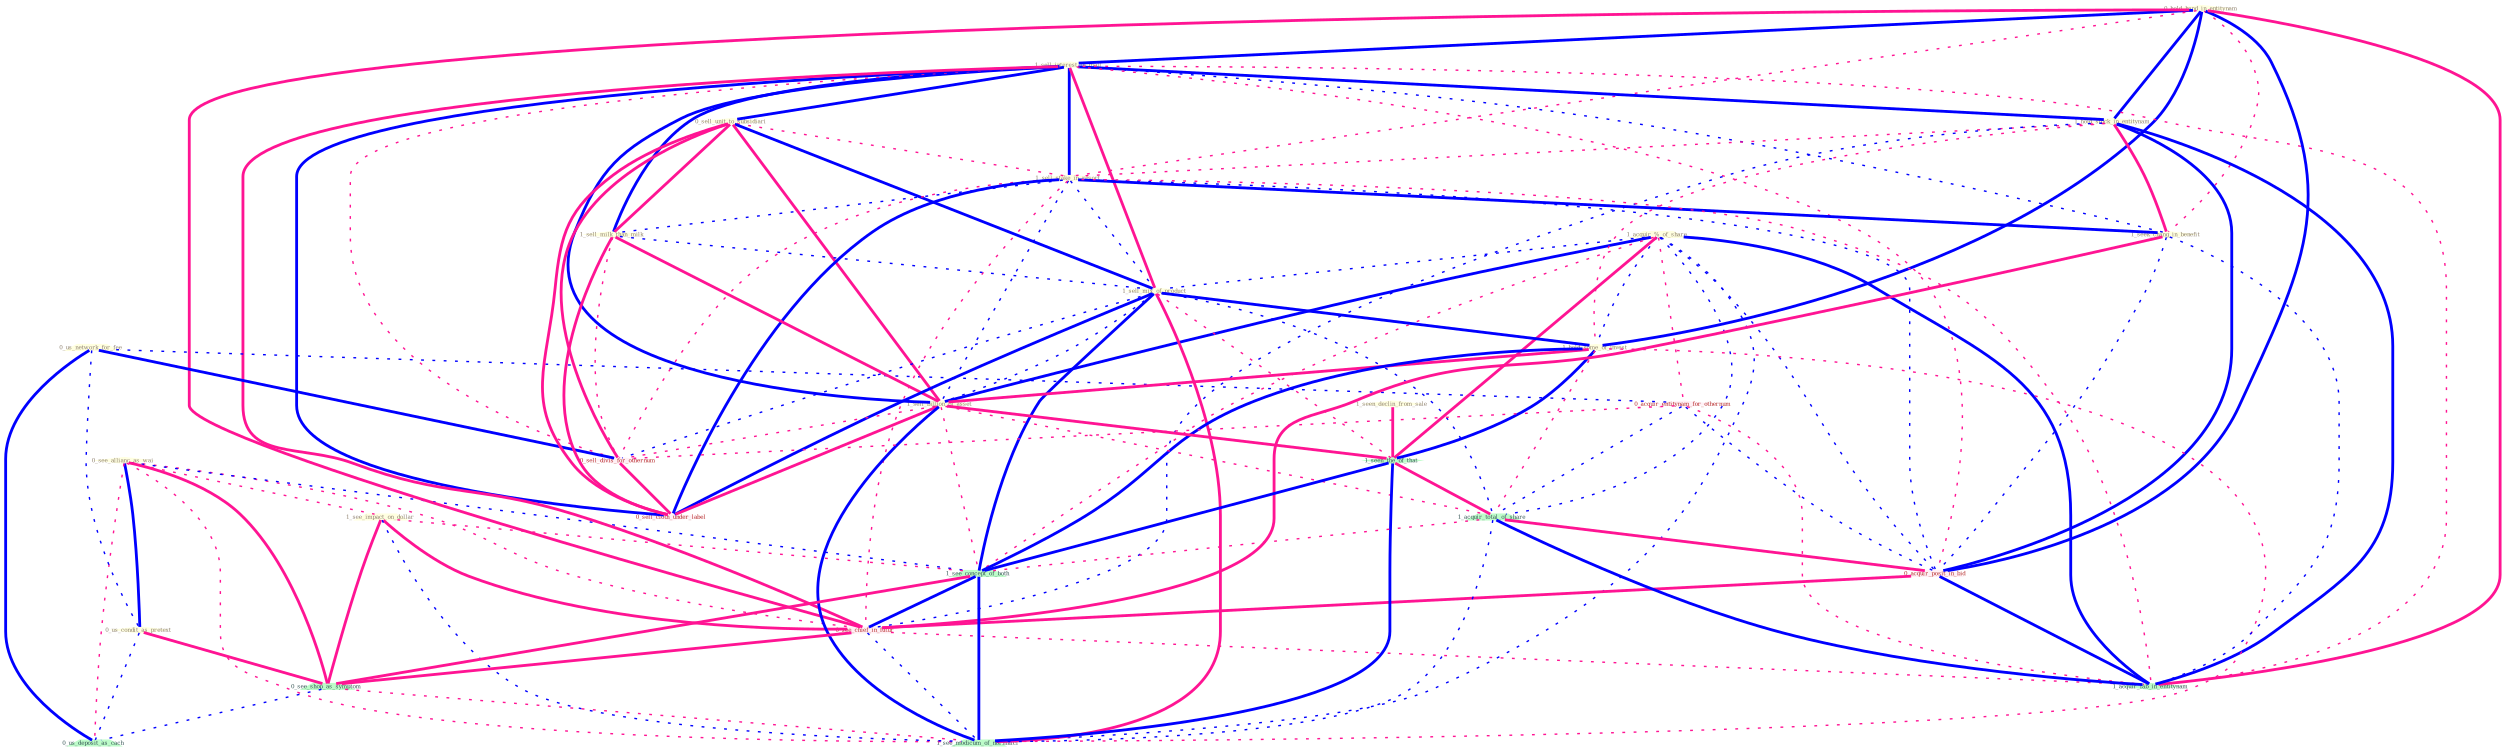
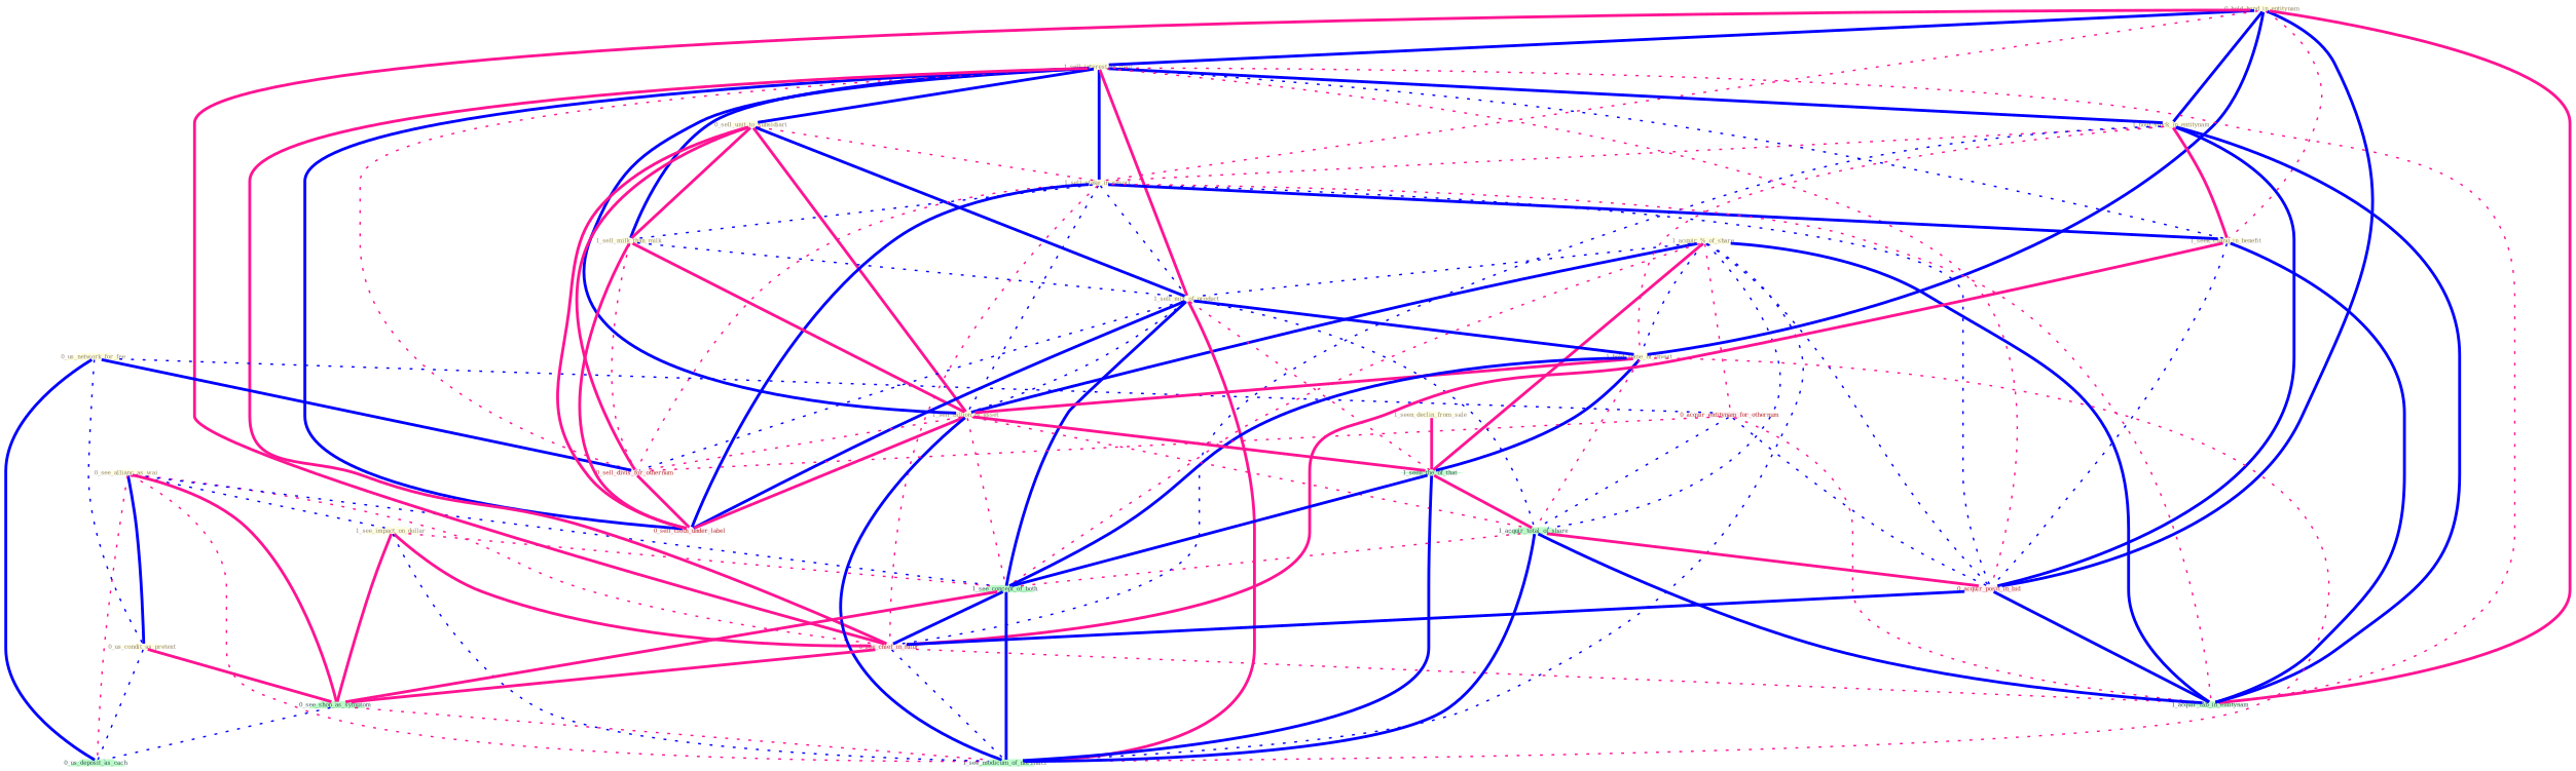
  graph {
    node [color="#ffffe0" fixedsize=true fontcolor="#8b7d6b" fontsize=4 shape=diamond style=filled]
    edge [color=blue style=bold w=1]
    "0_see_allianc_as_wai " [height=.06 width=.5]
    "0_hold_hand_in_entitynam " [height=.06 width=.5]
    "1_sell_interest_in_mall " [height=.06 width=.5]
    "0_us_network_for_fee " [height=.06 shape=trapezium width=.5]
    "0_sell_unit_to_subsidiari " [height=.06 width=.5]
    "1_acquir_%_of_share " [height=.06 shape=trapezium width=.5]
    "1_see_impact_on_dollar " [height=.06 shape=trapezium width=.5]
    "1_hold_stock_in_entitynam " [height=.06 width=.5]
    "0_us_condit_as_pretext " [height=.06 width=.5]
    "1_sell_stake_in_resort " [height=.06 width=.5]
    "1_sell_milk_than_milk " [height=.06 width=.5]
    "1_sell_mix_of_product " [height=.06 width=.5]
    "1_seen_declin_from_sale " [height=.06 width=.5]
    "1_hold_some_of_invest " [height=.06 width=.5]
    "1_sell_billion_of_asset " [height=.06 width=.5]
    "1_seek_chang_in_benefit " [height=.06 width=.5]
    "0_acquir_entitynam_for_othernum " [color="#fff0f5" fontcolor="#b22222" height=.06 width=.5]
    "0_sell_divis_for_othernum " [color="#fff0f5" fontcolor="#b22222" height=.06 width=.5]
    "0_sell_cloth_under_label " [color="#fff0f5" fontcolor="#b22222" height=.06 width=.5]
    "0_acquir_posit_in_bid " [color="#fff0f5" fontcolor="#b22222" height=.06 shape=trapezium width=.5]
    "0_see_chief_in_futur " [color="#fff0f5" fontcolor="#b22222" height=.06 shape=trapezium width=.5]
    "1_see_concept_of_both " [color="#BDFCC9" fontcolor="#2f4f4f" height=.06 shape=trapezium width=.5]
    "0_see_shop_as_symptom " [color="#BDFCC9" fontcolor="#2f4f4f" height=.06 shape=trapezium width=.5]
    "0_us_deposit_as_cach " [color="#BDFCC9" fontcolor="#2f4f4f" height=.06 shape=trapezium width=.5]
    "1_see_modicum_of_normalci " [color="#BDFCC9" fontcolor="#2f4f4f" height=.06 shape=trapezium width=.5]
    "1_acquir_lab_in_entitynam " [color="#BDFCC9" fontcolor="#2f4f4f" height=.06 width=.5]
    "1_seen_the_of_that " [color="#BDFCC9" fontcolor="#2f4f4f" height=.06 width=.5]
    "1_acquir_total_of_share " [color="#BDFCC9" fontcolor="#2f4f4f" height=.06 shape=trapezium width=.5]
    subgraph sub_1 {
      "0_see_allianc_as_wai "
      "0_hold_hand_in_entitynam "
      "1_sell_interest_in_mall "
      "0_us_network_for_fee "
      "0_sell_unit_to_subsidiari "
      "1_acquir_%_of_share "
      "1_see_impact_on_dollar "
      "1_hold_stock_in_entitynam "
      "0_us_condit_as_pretext "
      "1_sell_stake_in_resort "
      "1_sell_milk_than_milk "
      "1_sell_mix_of_product "
      "1_seen_declin_from_sale "
      "1_hold_some_of_invest "
      "1_sell_billion_of_asset "
      "1_seek_chang_in_benefit "
    }
    subgraph sub_2 {
      "0_acquir_entitynam_for_othernum "
      "0_sell_divis_for_othernum "
      "0_sell_cloth_under_label "
      "0_acquir_posit_in_bid "
      "0_see_chief_in_futur "
    }
-   "0_see_allianc_as_wai " -- "1_see_impact_on_dollar " [color=deeppink style=dotted]
+   "0_see_allianc_as_wai " -- "1_see_impact_on_dollar " [style=dotted]
    "0_see_allianc_as_wai " -- "0_us_condit_as_pretext "
    "0_see_allianc_as_wai " -- "0_see_chief_in_futur " [color=deeppink style=dotted]
    "0_see_allianc_as_wai " -- "1_see_concept_of_both " [style=dotted]
    "0_see_allianc_as_wai " -- "0_see_shop_as_symptom " [color=deeppink w=2]
    "0_see_allianc_as_wai " -- "0_us_deposit_as_cach " [color=deeppink style=dotted]
    "0_see_allianc_as_wai " -- "1_see_modicum_of_normalci " [color=deeppink style=dotted]
    "0_hold_hand_in_entitynam " -- "1_sell_interest_in_mall "
    "0_hold_hand_in_entitynam " -- "1_hold_stock_in_entitynam " [w=3]
    "0_hold_hand_in_entitynam " -- "1_sell_stake_in_resort " [color=deeppink style=dotted]
    "0_hold_hand_in_entitynam " -- "1_hold_some_of_invest "
    "0_hold_hand_in_entitynam " -- "1_seek_chang_in_benefit " [color=deeppink style=dotted]
    "0_hold_hand_in_entitynam " -- "0_acquir_posit_in_bid "
    "0_hold_hand_in_entitynam " -- "0_see_chief_in_futur " [color=deeppink]
    "0_hold_hand_in_entitynam " -- "1_acquir_lab_in_entitynam " [color=deeppink w=2]
    "1_sell_interest_in_mall " -- "0_sell_unit_to_subsidiari "
    "1_sell_interest_in_mall " -- "1_hold_stock_in_entitynam "
    "1_sell_interest_in_mall " -- "1_sell_stake_in_resort " [w=2]
    "1_sell_interest_in_mall " -- "1_sell_milk_than_milk "
    "1_sell_interest_in_mall " -- "1_sell_mix_of_product " [color=deeppink]
    "1_sell_interest_in_mall " -- "1_sell_billion_of_asset "
    "1_sell_interest_in_mall " -- "1_seek_chang_in_benefit " [style=dotted]
    "1_sell_interest_in_mall " -- "0_sell_divis_for_othernum " [color=deeppink style=dotted]
    "1_sell_interest_in_mall " -- "0_sell_cloth_under_label "
    "1_sell_interest_in_mall " -- "0_acquir_posit_in_bid " [color=deeppink style=dotted]
    "1_sell_interest_in_mall " -- "0_see_chief_in_futur " [color=deeppink]
    "1_sell_interest_in_mall " -- "1_acquir_lab_in_entitynam " [color=deeppink style=dotted]
    "0_us_network_for_fee " -- "0_us_condit_as_pretext " [style=dotted]
    "0_us_network_for_fee " -- "0_acquir_entitynam_for_othernum " [style=dotted]
    "0_us_network_for_fee " -- "0_sell_divis_for_othernum "
    "0_us_network_for_fee " -- "0_us_deposit_as_cach "
    "0_sell_unit_to_subsidiari " -- "1_sell_stake_in_resort " [color=deeppink style=dotted]
    "0_sell_unit_to_subsidiari " -- "1_sell_milk_than_milk " [color=deeppink]
    "0_sell_unit_to_subsidiari " -- "1_sell_mix_of_product "
    "0_sell_unit_to_subsidiari " -- "1_sell_billion_of_asset " [color=deeppink]
    "0_sell_unit_to_subsidiari " -- "0_sell_divis_for_othernum " [color=deeppink]
    "0_sell_unit_to_subsidiari " -- "0_sell_cloth_under_label " [color=deeppink]
    "1_acquir_%_of_share " -- "1_sell_mix_of_product " [style=dotted]
    "1_acquir_%_of_share " -- "1_hold_some_of_invest " [style=dotted]
    "1_acquir_%_of_share " -- "1_sell_billion_of_asset "
    "1_acquir_%_of_share " -- "0_acquir_entitynam_for_othernum " [color=deeppink style=dotted]
    "1_acquir_%_of_share " -- "0_acquir_posit_in_bid " [style=dotted]
    "1_acquir_%_of_share " -- "1_see_concept_of_both " [color=deeppink style=dotted]
    "1_acquir_%_of_share " -- "1_see_modicum_of_normalci " [style=dotted]
    "1_acquir_%_of_share " -- "1_acquir_lab_in_entitynam "
    "1_acquir_%_of_share " -- "1_seen_the_of_that " [color=deeppink]
    "1_acquir_%_of_share " -- "1_acquir_total_of_share " [style=dotted w=3]
    "1_see_impact_on_dollar " -- "0_see_chief_in_futur " [color=deeppink]
    "1_see_impact_on_dollar " -- "1_see_concept_of_both " [color=deeppink style=dotted]
    "1_see_impact_on_dollar " -- "0_see_shop_as_symptom " [color=deeppink]
    "1_see_impact_on_dollar " -- "1_see_modicum_of_normalci " [style=dotted]
    "1_hold_stock_in_entitynam " -- "1_sell_stake_in_resort " [color=deeppink style=dotted]
    "1_hold_stock_in_entitynam " -- "1_hold_some_of_invest " [color=deeppink style=dotted]
    "1_hold_stock_in_entitynam " -- "1_seek_chang_in_benefit " [color=deeppink]
    "1_hold_stock_in_entitynam " -- "0_acquir_posit_in_bid "
    "1_hold_stock_in_entitynam " -- "0_see_chief_in_futur " [style=dotted]
    "1_hold_stock_in_entitynam " -- "1_acquir_lab_in_entitynam " [w=2]
    "0_us_condit_as_pretext " -- "0_see_shop_as_symptom " [color=deeppink]
    "0_us_condit_as_pretext " -- "0_us_deposit_as_cach " [style=dotted w=2]
    "1_sell_stake_in_resort " -- "1_sell_milk_than_milk " [style=dotted]
    "1_sell_stake_in_resort " -- "1_sell_mix_of_product " [style=dotted]
    "1_sell_stake_in_resort " -- "1_sell_billion_of_asset " [style=dotted]
    "1_sell_stake_in_resort " -- "1_seek_chang_in_benefit "
    "1_sell_stake_in_resort " -- "0_sell_divis_for_othernum " [color=deeppink style=dotted]
    "1_sell_stake_in_resort " -- "0_sell_cloth_under_label "
    "1_sell_stake_in_resort " -- "0_acquir_posit_in_bid " [style=dotted]
    "1_sell_stake_in_resort " -- "0_see_chief_in_futur " [color=deeppink style=dotted]
    "1_sell_stake_in_resort " -- "1_acquir_lab_in_entitynam " [color=deeppink style=dotted]
    "1_sell_milk_than_milk " -- "1_sell_mix_of_product " [style=dotted]
    "1_sell_milk_than_milk " -- "1_sell_billion_of_asset " [color=deeppink]
    "1_sell_milk_than_milk " -- "0_sell_divis_for_othernum " [color=deeppink style=dotted]
    "1_sell_milk_than_milk " -- "0_sell_cloth_under_label " [color=deeppink]
    "1_sell_mix_of_product " -- "1_hold_some_of_invest "
    "1_sell_mix_of_product " -- "1_sell_billion_of_asset " [style=dotted w=2]
    "1_sell_mix_of_product " -- "0_sell_divis_for_othernum " [style=dotted]
    "1_sell_mix_of_product " -- "0_sell_cloth_under_label "
    "1_sell_mix_of_product " -- "1_see_concept_of_both "
    "1_sell_mix_of_product " -- "1_see_modicum_of_normalci " [color=deeppink]
    "1_sell_mix_of_product " -- "1_seen_the_of_that " [color=deeppink style=dotted]
    "1_sell_mix_of_product " -- "1_acquir_total_of_share " [style=dotted]
    "1_seen_declin_from_sale " -- "1_seen_the_of_that " [color=deeppink]
    "1_hold_some_of_invest " -- "1_sell_billion_of_asset " [color=deeppink]
    "1_hold_some_of_invest " -- "1_see_concept_of_both "
    "1_hold_some_of_invest " -- "1_see_modicum_of_normalci " [color=deeppink style=dotted]
    "1_hold_some_of_invest " -- "1_seen_the_of_that "
    "1_hold_some_of_invest " -- "1_acquir_total_of_share " [color=deeppink style=dotted]
    "1_sell_billion_of_asset " -- "0_sell_divis_for_othernum " [color=deeppink style=dotted]
    "1_sell_billion_of_asset " -- "0_sell_cloth_under_label " [color=deeppink]
    "1_sell_billion_of_asset " -- "1_see_concept_of_both " [color=deeppink style=dotted]
    "1_sell_billion_of_asset " -- "1_see_modicum_of_normalci "
    "1_sell_billion_of_asset " -- "1_seen_the_of_that " [color=deeppink]
    "1_sell_billion_of_asset " -- "1_acquir_total_of_share " [color=deeppink style=dotted]
    "1_seek_chang_in_benefit " -- "0_acquir_posit_in_bid " [style=dotted]
    "1_seek_chang_in_benefit " -- "0_see_chief_in_futur " [color=deeppink]
-   "1_seek_chang_in_benefit " -- "1_acquir_lab_in_entitynam " [style=dotted]
+   "1_seek_chang_in_benefit " -- "1_acquir_lab_in_entitynam "
    "0_acquir_entitynam_for_othernum " -- "0_sell_divis_for_othernum " [color=deeppink style=dotted w=2]
    "0_acquir_entitynam_for_othernum " -- "0_acquir_posit_in_bid " [style=dotted]
    "0_acquir_entitynam_for_othernum " -- "1_acquir_lab_in_entitynam " [color=deeppink style=dotted]
    "0_acquir_entitynam_for_othernum " -- "1_acquir_total_of_share " [style=dotted]
    "0_sell_divis_for_othernum " -- "0_sell_cloth_under_label " [color=deeppink]
-   "0_acquir_posit_in_bid " -- "0_see_chief_in_futur " [color=deeppink]
+   "0_acquir_posit_in_bid " -- "0_see_chief_in_futur "
    "0_acquir_posit_in_bid " -- "1_acquir_lab_in_entitynam " [w=2]
    "0_see_chief_in_futur " -- "0_see_shop_as_symptom " [color=deeppink]
    "0_see_chief_in_futur " -- "1_see_modicum_of_normalci " [style=dotted]
    "0_see_chief_in_futur " -- "1_acquir_lab_in_entitynam " [color=deeppink style=dotted]
    "1_see_concept_of_both " -- "0_see_chief_in_futur "
    "1_see_concept_of_both " -- "0_see_shop_as_symptom " [color=deeppink]
    "1_see_concept_of_both " -- "1_see_modicum_of_normalci " [w=2]
    "0_see_shop_as_symptom " -- "0_us_deposit_as_cach " [style=dotted]
    "0_see_shop_as_symptom " -- "1_see_modicum_of_normalci " [color=deeppink style=dotted]
    "1_seen_the_of_that " -- "1_see_concept_of_both "
    "1_seen_the_of_that " -- "1_see_modicum_of_normalci "
    "1_seen_the_of_that " -- "1_acquir_total_of_share " [color=deeppink]
    "1_acquir_total_of_share " -- "0_acquir_posit_in_bid " [color=deeppink]
    "1_acquir_total_of_share " -- "1_see_concept_of_both " [color=deeppink style=dotted]
-   "1_acquir_total_of_share " -- "1_see_modicum_of_normalci " [style=dotted]
+   "1_acquir_total_of_share " -- "1_see_modicum_of_normalci "
    "1_acquir_total_of_share " -- "1_acquir_lab_in_entitynam "
  }
